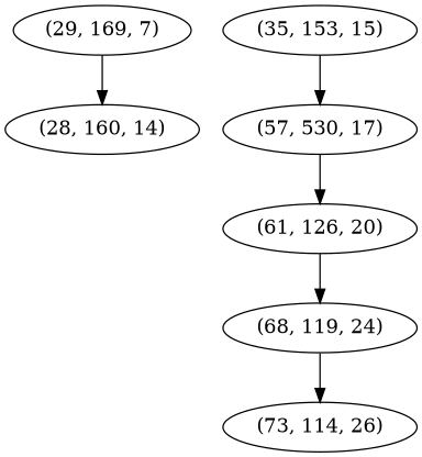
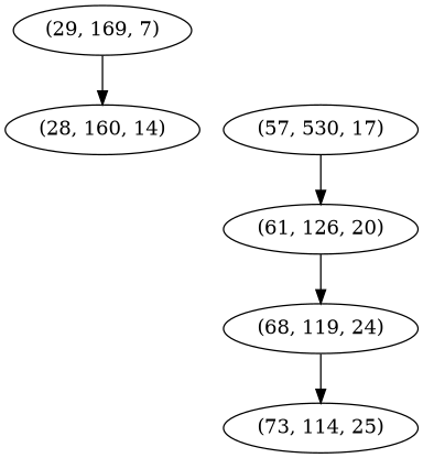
  digraph {
    n1 [label="(29, 169, 7)"]
    "(28, 160, 14)"
    n3 [label="(57, 530, 17)"]
-   "(35, 153, 15)"
    "(61, 126, 20)"
    "(68, 119, 24)"
-   "(73, 114, 25)" [label="(73, 114, 26)"]
+   "(73, 114, 25)"
    n1 -> "(28, 160, 14)"
    n3 -> "(61, 126, 20)"
-   "(35, 153, 15)" -> n3
    "(61, 126, 20)" -> "(68, 119, 24)"
    "(68, 119, 24)" -> "(73, 114, 25)"
  }
